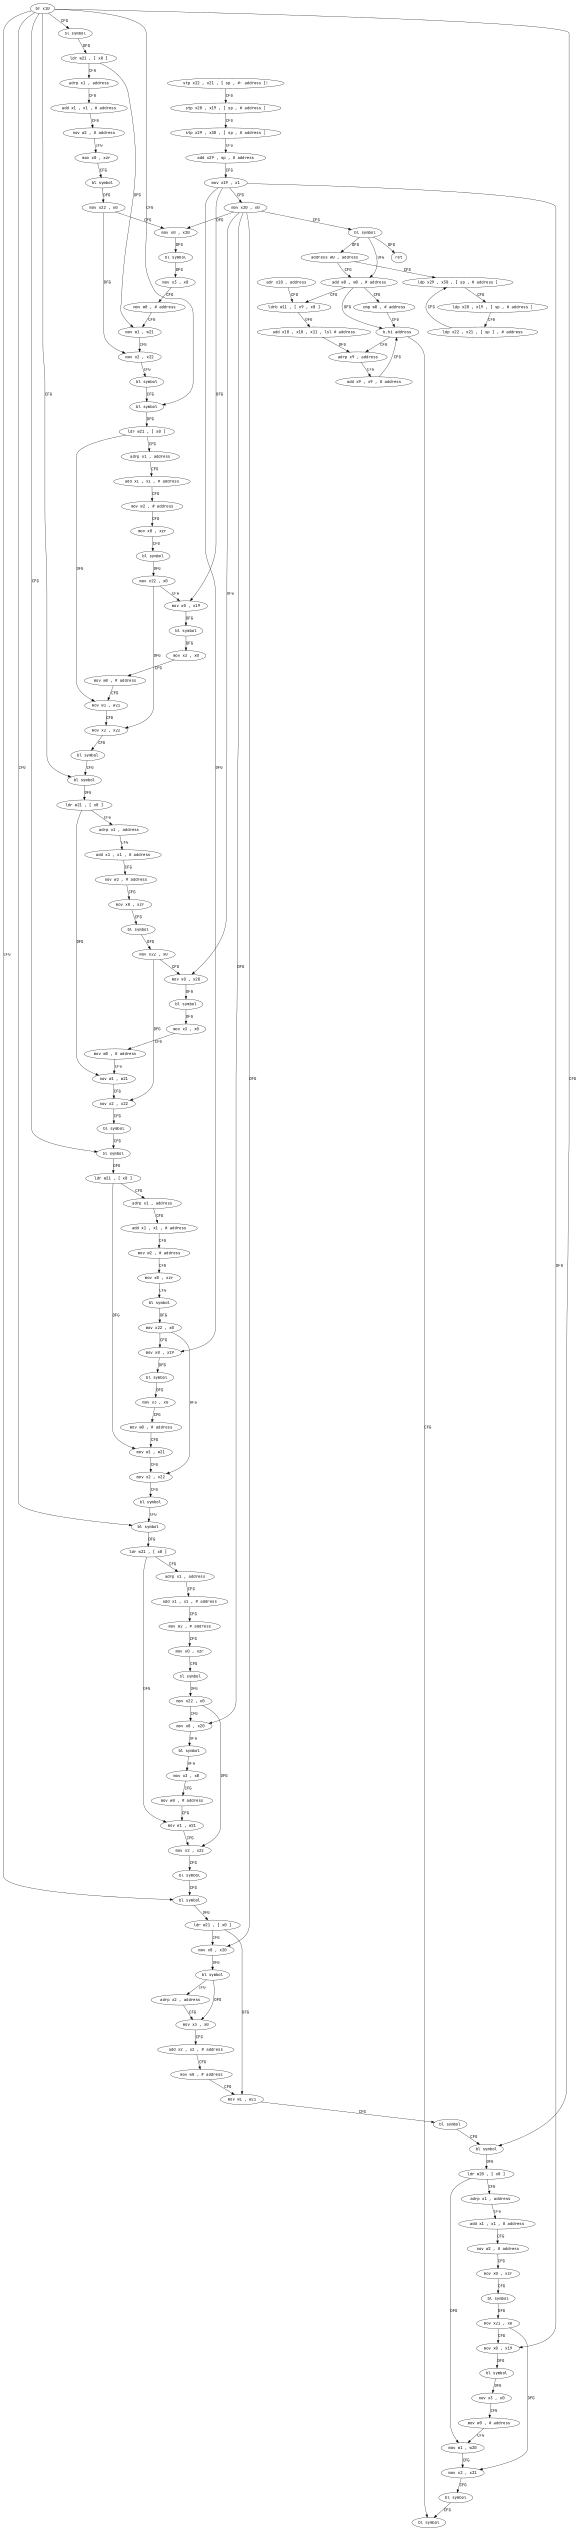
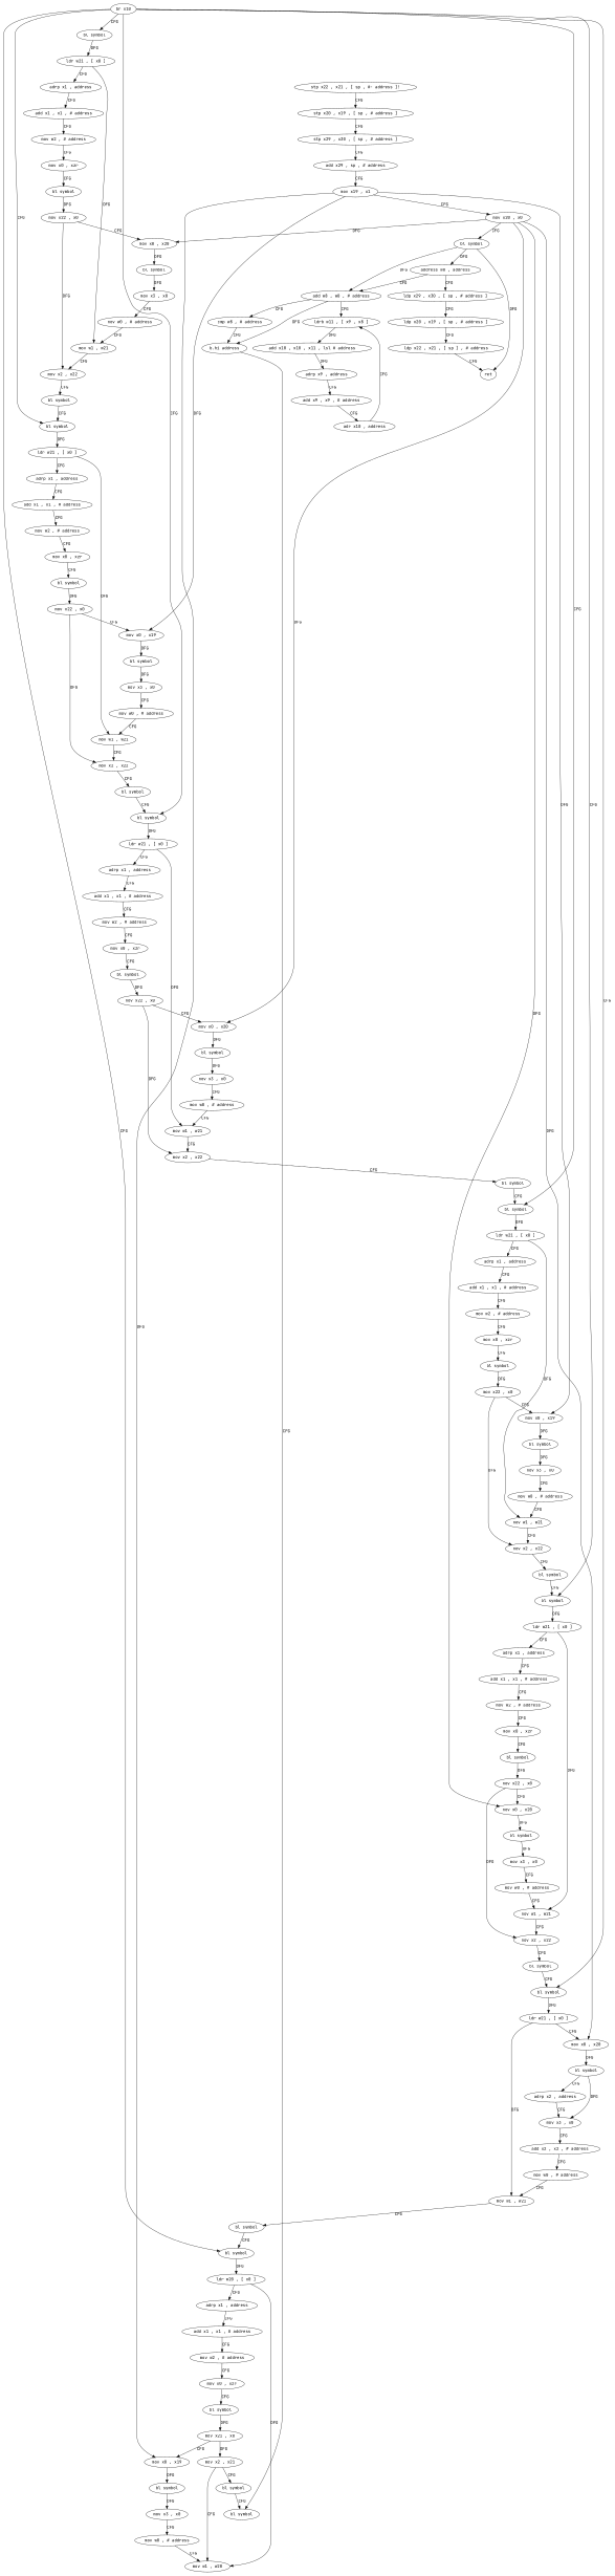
  digraph {
    fontname="JetBrains Mono"
    node [fontname="JetBrains Mono"]
    edge [fontname="JetBrains Mono"]
    n1 [label="stp x22 , x21 , [ sp , #- address ]!"]
    n2 [label="stp x20 , x19 , [ sp , # address ]"]
    n3 [label="stp x29 , x30 , [ sp , # address ]"]
    n4 [label="add x29 , sp , # address"]
    n5 [label="mov x19 , x1"]
    n6 [label="mov x20 , x0"]
    n7 [label="mov x0 , x19"]
    n8 [label="mov x0 , x19"]
    n9 [label="mov x0 , x19"]
    n10 [label="bl symbol"]
    n11 [label="mov x0 , x20"]
    n12 [label="mov x0 , x20"]
    n13 [label="mov x0 , x20"]
    n14 [label="mov x0 , x20"]
    n15 [label="bl symbol"]
    n16 [label="bl symbol"]
    n17 [label="bl symbol"]
    n18 [label="address w0 , address"]
    n19 [label="add w8 , w0 , # address"]
    n20 [label=ret]
    n21 [label="bl symbol"]
    n22 [label="bl symbol"]
    n23 [label="bl symbol"]
    n24 [label="bl symbol"]
    n25 [label="ldp x29 , x30 , [ sp , # address ]"]
    n26 [label="cmp w8 , # address"]
    n27 [label="b.hi address"]
    n28 [label="ldrb w11 , [ x9 , x8 ]"]
    n29 [label="ldp x20 , x19 , [ sp , # address ]"]
    n30 [label="bl symbol"]
    n31 [label="adrp x9 , address"]
    n32 [label="add x10 , x10 , x11 , lsl # address"]
    n33 [label="ldp x22 , x21 , [ sp ] , # address"]
    n34 [label="add x9 , x9 , # address"]
    n35 [label="adr x10 , address"]
    n36 [label="br x10"]
    n37 [label="bl symbol"]
    n38 [label="bl symbol"]
    n39 [label="bl symbol"]
    n40 [label="bl symbol"]
    n41 [label="bl symbol"]
    n42 [label="bl symbol"]
    n43 [label="bl symbol"]
    n44 [label="ldr w21 , [ x0 ]"]
    n45 [label="ldr w21 , [ x0 ]"]
    n46 [label="ldr w21 , [ x0 ]"]
    n47 [label="ldr w21 , [ x0 ]"]
    n48 [label="ldr w21 , [ x0 ]"]
    n49 [label="ldr w21 , [ x0 ]"]
    n50 [label="ldr w20 , [ x0 ]"]
    n51 [label="adrp x1 , address"]
    n52 [label="mov w1 , w21"]
    n53 [label="adrp x1 , address"]
    n54 [label="mov w1 , w21"]
    n55 [label="adrp x1 , address"]
    n56 [label="mov w1 , w21"]
    n57 [label="adrp x1 , address"]
    n58 [label="mov w1 , w21"]
    n59 [label="adrp x1 , address"]
    n60 [label="mov w1 , w21"]
    n61 [label="mov w1 , w21"]
    n62 [label="adrp x1 , address"]
    n63 [label="mov w1 , w20"]
    n64 [label="add x1 , x1 , # address"]
    n65 [label="mov x2 , x22"]
    n66 [label="mov w2 , # address"]
    n67 [label="mov x0 , xzr"]
    n68 [label="bl symbol"]
    n69 [label="mov x22 , x0"]
    n70 [label="bl symbol"]
    n71 [label="mov x3 , x0"]
    n72 [label="mov w0 , # address"]
    n73 [label="add x1 , x1 , # address"]
    n74 [label="mov x2 , x22"]
    n75 [label="mov w2 , # address"]
    n76 [label="mov x0 , xzr"]
    n77 [label="bl symbol"]
    n78 [label="mov x22 , x0"]
    n79 [label="bl symbol"]
    n80 [label="mov x3 , x0"]
    n81 [label="mov w0 , # address"]
    n82 [label="add x1 , x1 , # address"]
    n83 [label="mov x2 , x22"]
    n84 [label="mov w2 , # address"]
    n85 [label="mov x0 , xzr"]
    n86 [label="bl symbol"]
    n87 [label="mov x22 , x0"]
    n88 [label="bl symbol"]
    n89 [label="mov x3 , x0"]
    n90 [label="mov w0 , # address"]
    n91 [label="add x1 , x1 , # address"]
    n92 [label="mov x2 , x22"]
    n93 [label="mov w2 , # address"]
    n94 [label="mov x0 , xzr"]
    n95 [label="bl symbol"]
    n96 [label="mov x22 , x0"]
    n97 [label="bl symbol"]
    n98 [label="mov x3 , x0"]
    n99 [label="mov w0 , # address"]
    n100 [label="add x1 , x1 , # address"]
    n101 [label="mov x2 , x22"]
    n102 [label="mov w2 , # address"]
    n103 [label="mov x0 , xzr"]
    n104 [label="bl symbol"]
    n105 [label="mov x22 , x0"]
    n106 [label="bl symbol"]
    n107 [label="mov x3 , x0"]
    n108 [label="mov w0 , # address"]
    n109 [label="bl symbol"]
    n110 [label="adrp x2 , address"]
    n111 [label="mov x3 , x0"]
    n112 [label="add x2 , x2 , # address"]
    n113 [label="mov w0 , # address"]
    n114 [label="add x1 , x1 , # address"]
    n115 [label="mov x2 , x21"]
    n116 [label="mov w2 , # address"]
    n117 [label="mov x0 , xzr"]
    n118 [label="bl symbol"]
    n119 [label="mov x21 , x0"]
    n120 [label="bl symbol"]
    n121 [label="mov x3 , x0"]
    n122 [label="mov w0 , # address"]
    n1 -> n2 [label=CFG]
    n2 -> n3 [label=CFG]
    n3 -> n4 [label=CFG]
    n4 -> n5 [label=CFG]
    n5 -> n6 [label=CFG]
    n5 -> n7 [label=DFG]
    n5 -> n8 [label=DFG]
    n5 -> n9 [label=DFG]
    n6 -> n10 [label=CFG]
    n6 -> n11 [label=DFG]
    n6 -> n12 [label=DFG]
    n6 -> n13 [label=DFG]
    n6 -> n14 [label=DFG]
    n7 -> n15 [label=DFG]
    n8 -> n16 [label=DFG]
    n9 -> n17 [label=DFG]
    n10 -> n18 [label=DFG]
    n10 -> n19 [label=DFG]
    n10 -> n20 [label=DFG]
    n11 -> n21 [label=DFG]
    n12 -> n22 [label=DFG]
    n13 -> n23 [label=DFG]
    n14 -> n24 [label=DFG]
    n15 -> n80 [label=DFG]
    n16 -> n98 [label=DFG]
    n17 -> n121 [label=DFG]
    n18 -> n19 [label=CFG]
    n18 -> n25 [label=CFG]
    n19 -> n26 [label=CFG]
    n19 -> n27 [label=DFG]
    n19 -> n28 [label=CFG]
    n21 -> n71 [label=DFG]
    n22 -> n89 [label=DFG]
    n23 -> n107 [label=DFG]
    n24 -> n110 [label=CFG]
    n24 -> n111 [label=DFG]
    n25 -> n29 [label=CFG]
    n26 -> n27 [label=CFG]
    n27 -> n30 [label=CFG]
-   n27 -> n31 [label=CFG]
    n28 -> n32 [label=DFG]
    n29 -> n33 [label=CFG]
    n31 -> n34 [label=CFG]
    n32 -> n31 [label=DFG]
-   n33 -> n25 [label=CFG]
-   n34 -> n27 [label=CFG]
+   n33 -> n20 [label=CFG]
+   n34 -> n35 [label=CFG]
    n35 -> n28 [label=CFG]
    n36 -> n37 [label=CFG]
    n36 -> n38 [label=CFG]
    n36 -> n39 [label=CFG]
    n36 -> n40 [label=CFG]
    n36 -> n41 [label=CFG]
    n36 -> n42 [label=CFG]
    n36 -> n43 [label=CFG]
    n37 -> n44 [label=DFG]
    n38 -> n45 [label=DFG]
    n39 -> n46 [label=DFG]
    n40 -> n47 [label=DFG]
    n41 -> n48 [label=DFG]
    n42 -> n49 [label=DFG]
    n43 -> n50 [label=DFG]
    n44 -> n51 [label=CFG]
    n44 -> n52 [label=DFG]
    n45 -> n53 [label=CFG]
    n45 -> n54 [label=DFG]
    n46 -> n55 [label=CFG]
    n46 -> n56 [label=DFG]
    n47 -> n57 [label=CFG]
    n47 -> n58 [label=DFG]
    n48 -> n59 [label=CFG]
    n48 -> n60 [label=DFG]
    n49 -> n14 [label=CFG]
    n49 -> n61 [label=DFG]
    n50 -> n62 [label=CFG]
    n50 -> n63 [label=DFG]
    n51 -> n64 [label=CFG]
    n52 -> n65 [label=CFG]
    n53 -> n73 [label=CFG]
    n54 -> n74 [label=CFG]
    n55 -> n82 [label=CFG]
    n56 -> n83 [label=CFG]
    n57 -> n91 [label=CFG]
    n58 -> n92 [label=CFG]
    n59 -> n100 [label=CFG]
    n60 -> n101 [label=CFG]
    n61 -> n109 [label=CFG]
    n62 -> n114 [label=CFG]
-   n63 -> n115 [label=CFG]
+   n115 -> n63 [label=CFG]
    n64 -> n66 [label=CFG]
    n65 -> n70 [label=CFG]
    n66 -> n67 [label=CFG]
    n67 -> n68 [label=CFG]
    n68 -> n69 [label=DFG]
    n69 -> n11 [label=CFG]
    n69 -> n65 [label=DFG]
    n70 -> n38 [label=CFG]
    n71 -> n72 [label=CFG]
    n72 -> n52 [label=CFG]
    n73 -> n75 [label=CFG]
    n74 -> n79 [label=CFG]
    n75 -> n76 [label=CFG]
    n76 -> n77 [label=CFG]
    n77 -> n78 [label=DFG]
    n78 -> n7 [label=CFG]
    n78 -> n74 [label=DFG]
    n79 -> n39 [label=CFG]
    n80 -> n81 [label=CFG]
    n81 -> n54 [label=CFG]
    n82 -> n84 [label=CFG]
    n83 -> n88 [label=CFG]
    n84 -> n85 [label=CFG]
    n85 -> n86 [label=CFG]
    n86 -> n87 [label=DFG]
    n87 -> n12 [label=CFG]
    n87 -> n83 [label=DFG]
    n88 -> n40 [label=CFG]
    n89 -> n90 [label=CFG]
    n90 -> n56 [label=CFG]
    n91 -> n93 [label=CFG]
    n92 -> n97 [label=CFG]
    n93 -> n94 [label=CFG]
    n94 -> n95 [label=CFG]
    n95 -> n96 [label=DFG]
    n96 -> n8 [label=CFG]
    n96 -> n92 [label=DFG]
    n97 -> n41 [label=CFG]
    n98 -> n99 [label=CFG]
    n99 -> n58 [label=CFG]
    n100 -> n102 [label=CFG]
    n101 -> n106 [label=CFG]
    n102 -> n103 [label=CFG]
    n103 -> n104 [label=CFG]
    n104 -> n105 [label=DFG]
    n105 -> n13 [label=CFG]
    n105 -> n101 [label=DFG]
    n106 -> n42 [label=CFG]
    n107 -> n108 [label=CFG]
    n108 -> n60 [label=CFG]
    n109 -> n43 [label=CFG]
    n110 -> n111 [label=CFG]
    n111 -> n112 [label=CFG]
    n112 -> n113 [label=CFG]
    n113 -> n61 [label=CFG]
    n114 -> n116 [label=CFG]
    n115 -> n120 [label=CFG]
    n116 -> n117 [label=CFG]
    n117 -> n118 [label=CFG]
    n118 -> n119 [label=DFG]
    n119 -> n9 [label=CFG]
    n119 -> n115 [label=DFG]
    n120 -> n30 [label=CFG]
    n121 -> n122 [label=CFG]
    n122 -> n63 [label=CFG]
  }
